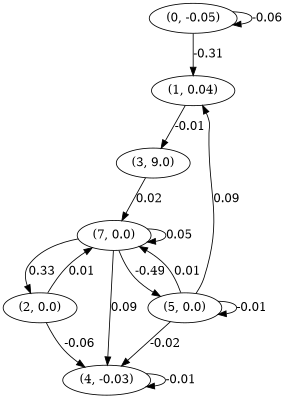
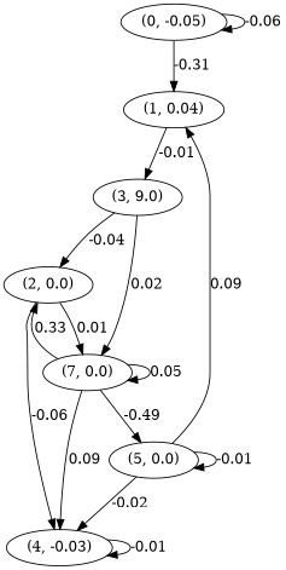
  digraph {
    n1 [label="(0, -0.05)"]
    n2 [label="(1, 0.04)"]
    n3 [label="(3, 9.0)"]
    n4 [label="(2, 0.0)"]
    n5 [label="(7, 0.0)"]
    n6 [label="(4, -0.03)"]
    n7 [label="(5, 0.0)"]
    n1 -> n1 [label=-0.06]
    n1 -> n2 [label=-0.31]
    n2 -> n3 [label=-0.01]
+   n3 -> n4 [label=-0.04]
    n3 -> n5 [label=0.02]
    n4 -> n5 [label=0.01]
    n4 -> n6 [label=-0.06]
    n5 -> n4 [label=0.33]
    n5 -> n5 [label=0.05]
    n5 -> n6 [label=0.09]
    n5 -> n7 [label=-0.49]
    n6 -> n6 [label=-0.01]
    n7 -> n2 [label=0.09]
-   n7 -> n5 [label=0.01]
    n7 -> n6 [label=-0.02]
    n7 -> n7 [label=-0.01]
  }
